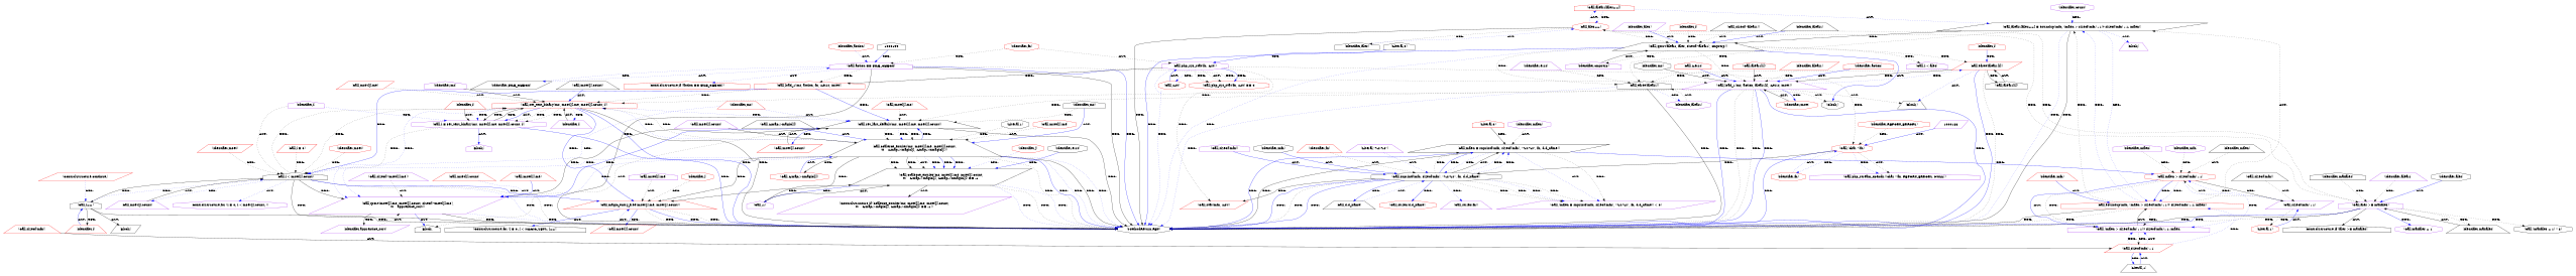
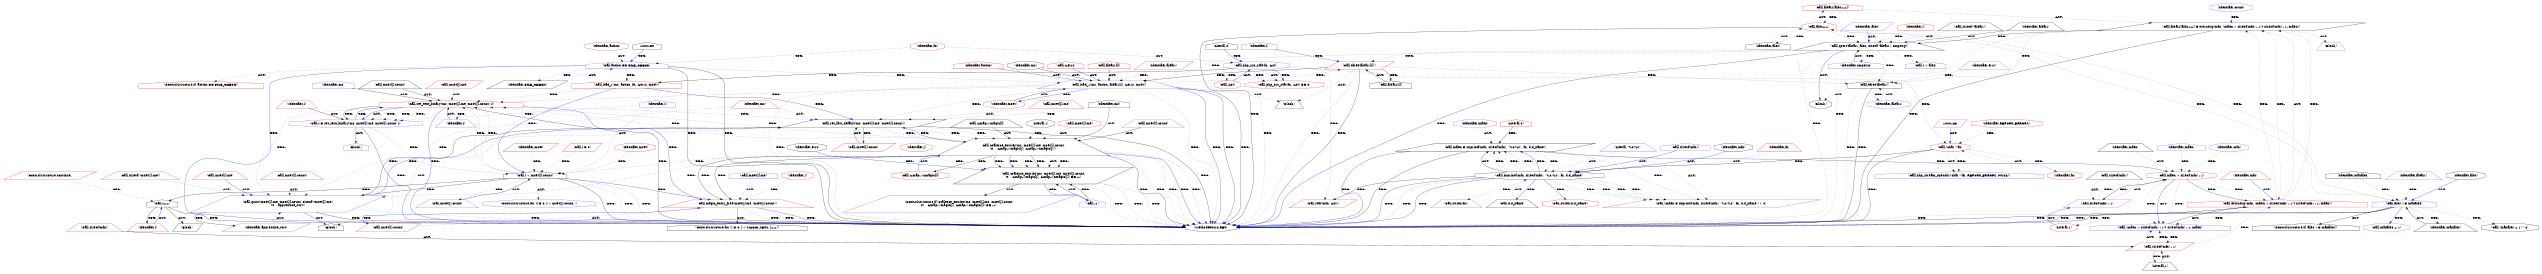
  digraph {
    node [color=red shape=house]
    edge [color=black style=dotted]
    n1 [label="(Call,efree(filearr[i]))" shape=parallelogram]
    n2 [color=purple label="(Call,load_1(ms, action, filearr[i], &errs, mset))" shape=trapezium]
    n3 [color=black label="(Call,efree(filearr))"]
    n4 [color=black label="(MethodReturn,RET)" shape=octagon]
    n5 [color=black label="(Call,filearr[i])"]
    n6 [color=black label="(Block,)" shape=trapezium]
    n7 [label="(Call,set_text_binary(ms, mset[j].me, mset[j].count, i))"]
-   n8 [color=black label="(Call,set_last_default(ms, mset[j].me, mset[j].count))" shape=trapezium]
+   n8 [color=black label="(Call,set_last_default(ms, mset[j].me, mset[j].count))" shape=parallelogram]
    n9 [label="(Identifier,mset)" shape=octagon]
    n10 [color=black label="(Block,)" shape=octagon]
    n11 [color=purple label="(Identifier,filearr)" shape=octagon]
    n12 [color=purple label="(Call,qsort(mset[j].me, mset[j].count, sizeof(*mset[j].me),\n\t\t    apprentice_sort))" shape=parallelogram]
    n13 [label="(Call,magic_entry_free(mset[j].me, mset[j].count))" shape=trapezium]
    n14 [color=purple label="(Call,i = set_text_binary(ms, mset[j].me, mset[j].count, i))" shape=octagon]
    n15 [color=purple label="(Identifier,i)" shape=trapezium]
    n16 [color=black label="(Block,)"]
    n17 [color=black label="(Call,coalesce_entries(ms, mset[j].me, mset[j].count,\n\t\t    &map->magic[j], &map->nmagic[j]))" shape=trapezium]
    n18 [label="(Call,mset[j].count)" shape=parallelogram]
    n19 [color=purple label="(Call,action == FILE_CHECK)"]
    n20 [label="(Call,load_1(ms, action, fn, &errs, mset))"]
    n21 [label="(ControlStructure,if (action == FILE_CHECK))"]
    n22 [color=black label="(Identifier,FILE_CHECK)" shape=parallelogram]
    n23 [color=black label="(Call,i < mset[j].count)"]
    n24 [color=black label="(Call,qsort(filearr, files, sizeof(*filearr), cmpstrp))" shape=trapezium]
    n25 [color=purple label="(Call,i < files)"]
    n26 [color=purple label="(Identifier,cmpstrp)"]
    n27 [color=black label="(Call,filearr[files++] = estrndup(mfn, (mflen > sizeof(mfn) - 1)? sizeof(mfn) - 1: mflen))" shape=parallelogram]
    n28 [label="(Call,estrndup(mfn, (mflen > sizeof(mfn) - 1)? sizeof(mfn) - 1: mflen))"]
    n29 [color=purple label="(Block,)" shape=trapezium]
    n30 [color=purple label="(Call,(mflen > sizeof(mfn) - 1)? sizeof(mfn) - 1: mflen)"]
    n31 [label="(Call,sizeof(mfn) - 1)" shape=parallelogram]
    n32 [label="(Call,mflen > sizeof(mfn) - 1)" shape=octagon]
    n33 [color=purple label="(Call,sizeof(mfn) - 1)" shape=parallelogram]
    n34 [label="(Literal,1)" shape=octagon]
    n35 [color=black label="(Call,mflen = snprintf(mfn, sizeof(mfn), \"%s/%s\", fn, d.d_name))" shape=parallelogram]
    n36 [color=black label="(Call,snprintf(mfn, sizeof(mfn), \"%s/%s\", fn, d.d_name))" shape=octagon]
    n37 [color=purple label="(Call,(mflen = snprintf(mfn, sizeof(mfn), \"%s/%s\", fn, d.d_name)) < 0)" shape=parallelogram]
    n38 [color=black label="(Call,d.d_name)" shape=trapezium]
    n39 [label="(Call,stat(mfn, &st))" shape=parallelogram]
    n40 [label="(Call,strlen(d.d_name))" shape=octagon]
    n41 [color=purple label="(Call,strlen(fn))" shape=trapezium]
    n42 [label="(Call,(char *)fn)" shape=octagon]
    n43 [color=purple label="(Call,php_stream_opendir((char *)fn, REPORT_ERRORS, NULL))"]
    n44 [label="(Identifier,fn)" shape=octagon]
    n45 [color=purple label="(Call,php_sys_stat(fn, &st))" shape=octagon]
    n46 [label="(Call,&st)" shape=octagon]
    n47 [label="(Call,php_sys_stat(fn, &st) == 0)" shape=octagon]
    n48 [color=black label="(Literal,1)" shape=trapezium]
    n49 [label="(Call,files++)" shape=octagon]
    n50 [color=purple label="(Call,files >= maxfiles)"]
    n51 [color=black label="(Identifier,files)"]
    n52 [label="(Call,filearr[files++])"]
    n53 [color=black label="(ControlStructure,if (files >= maxfiles))"]
    n54 [color=purple label="(Call,maxfiles + 1)" shape=octagon]
    n55 [color=black label="(Identifier,maxfiles)" shape=trapezium]
    n56 [color=black label="(Call,(maxfiles + 1) * 2)" shape=octagon]
    n57 [color=black label="(Call,i++)"]
    n58 [color=purple label="(Call,mset[j].count)" shape=trapezium]
    n59 [color=purple label="(ControlStructure,for (i = 0; i < mset[j].count; ))" shape=octagon]
    n60 [color=purple label="(Identifier,apprentice_sort)" shape=parallelogram]
    n61 [color=black label="(ControlStructure,for (j = 0; j < MAGIC_SETS; j++))"]
    n62 [label="(Call,mset[j].count)" shape=parallelogram]
    n63 [color=purple label="(Block,)"]
    n64 [label="(Identifier,i)" shape=trapezium]
    n65 [color=black label="(Block,)" shape=parallelogram]
    n66 [color=black label="(Call,coalesce_entries(ms, mset[j].me, mset[j].count,\n\t\t    &map->magic[j], &map->nmagic[j]) == -1)" shape=parallelogram]
    n67 [label="(Call,&map->nmagic[j])" shape=octagon]
    n68 [color=purple label="(ControlStructure,if (coalesce_entries(ms, mset[j].me, mset[j].count,\n\t\t    &map->magic[j], &map->nmagic[j]) == -1))" shape=parallelogram]
    n69 [color=purple label="(Call,-1)"]
    n70 [label="(Identifier,ms)" shape=trapezium]
    n71 [color=purple label="(Identifier,mflen)"]
    n72 [color=black label="(Call,&map->magic[j])" shape=trapezium]
    n73 [color=black label="(Literal,1)" shape=octagon]
    n74 [color=purple label="(Call,sizeof(*mset[j].me))" shape=trapezium]
    n75 [color=black label="(Identifier,maxfiles)"]
    n76 [label="(Literal,0)"]
    n77 [label="(Call,mset[j].me)" shape=octagon]
    n78 [color=purple label="(Identifier,mflen)" shape=octagon]
    n79 [label="(Identifier,i)" shape=trapezium]
    n80 [label="(Identifier,mset)" shape=parallelogram]
    n81 [label="(Identifier,fn)" shape=trapezium]
    n82 [color=purple label="(Identifier,filearr)" shape=trapezium]
    n83 [color=purple label="(Identifier,count)" shape=octagon]
    n84 [color=black label="(Call,sizeof(mfn))" shape=trapezium]
    n85 [label="(Call,mset[j].count)" shape=trapezium]
    n86 [label="(Identifier,filearr)" shape=parallelogram]
    n87 [color=purple label="(Literal,\"%s/%s\")" shape=trapezium]
    n88 [color=purple label="(Call,sizeof(mfn))"]
    n89 [color=purple label="(Identifier,files)" shape=parallelogram]
    n90 [color=black label="(Identifier,ms)"]
    n91 [label="(Call,i = 0)" shape=parallelogram]
    n92 [color=black label="(Call,mset[j].count)" shape=trapezium]
    n93 [label="(Identifier,action)"]
    n94 [label="(Call,mset[j].me)" shape=parallelogram]
    n95 [label="(Identifier,action)" shape=octagon]
    n96 [label="(Identifier,mset)" shape=octagon]
    n97 [label="(Identifier,mfn)" shape=trapezium]
    n98 [label="(Identifier,fn)" shape=octagon]
    n99 [color=black label="(Identifier,ms)" shape=octagon]
    n100 [label="(Identifier,i)"]
    n101 [color=purple label="(Identifier,ms)"]
    n102 [label="(ControlStructure,continue;)" shape=parallelogram]
    n103 [label="(Identifier,j)" shape=octagon]
    n104 [label="(Identifier,i)"]
    n105 [label="(Call,sizeof(mfn))" shape=trapezium]
    n106 [label="(Identifier,REPORT_ERRORS)" shape=octagon]
    n107 [color=purple label="(Call,mset[j].count)" shape=trapezium]
    n108 [label="(Identifier,j)" shape=octagon]
    n109 [color=black label="(Call,sizeof(*filearr))" shape=trapezium]
    n110 [color=purple label="(Identifier,errs)" shape=trapezium]
    n111 [color=purple label="(Identifier,mfn)" shape=octagon]
    n112 [color=black label="(Identifier,errs)" shape=octagon]
    n113 [color=purple label="(Identifier,i)"]
    n114 [label="(Call,&errs)"]
    n115 [color=black label="(Identifier,files)" shape=octagon]
    n116 [color=black label="(Identifier,mfn)" shape=octagon]
    n117 [label="(Call,filearr[i])"]
    n118 [label="(Call,mset[j].me)" shape=trapezium]
    n119 [color=black label="(Literal,0)"]
    n120 [label="(Call,mset[j].me)" shape=trapezium]
    n121 [color=black label="(Identifier,filearr)" shape=trapezium]
    n122 [color=purple label="(Call,mset[j].me)"]
    n123 [color=black label="(Identifier,mflen)" shape=trapezium]
    1000159 [color=black]
    1000183 [color=purple shape=parallelogram]
    n1 -> n2 [label="DDG: " style=solid]
    n1 -> n3 [label="DDG: "]
    n1 -> n4 [color=blue label="DDG: " style=solid]
    n1 -> n4 [label="DDG: "]
    n1 -> n5 [label="CFG: " style=solid]
    n1 -> n6 [color=blue label="AST: "]
    n2 -> n1 [color=blue label="DDG: "]
    n2 -> n4 [color=blue label="DDG: " style=solid]
    n2 -> n4 [color=blue label="DDG: " style=solid]
    n2 -> n4 [label="DDG: "]
    n2 -> n4 [label="DDG: "]
    n2 -> n4 [color=blue label="DDG: " style=solid]
    n2 -> n6 [label="AST: "]
    n2 -> n7 [label="DDG: "]
    n2 -> n8 [label="DDG: "]
    n2 -> n9 [color=blue label="CFG: " style=solid]
    n3 -> n4 [color=blue label="DDG: "]
    n3 -> n4 [label="DDG: " style=solid]
    n3 -> n10 [label="AST: "]
    n3 -> n11 [color=blue label="CFG: "]
    n5 -> n1 [label="AST: " style=solid]
    n7 -> n4 [color=blue label="DDG: " style=solid]
    n7 -> n4 [label="DDG: " style=solid]
    n7 -> n8 [color=blue label="DDG: "]
    n7 -> n12 [color=blue label="DDG: "]
    n7 -> n13 [color=blue label="DDG: " style=solid]
    n7 -> n14 [color=blue label="AST: " style=solid]
    n7 -> n14 [label="DDG: "]
    n7 -> n14 [label="DDG: "]
    n7 -> n14 [color=blue label="DDG: "]
    n7 -> n14 [label="DDG: " style=solid]
    n7 -> n15 [color=blue label="CFG: "]
    n8 -> n4 [label="DDG: " style=solid]
    n8 -> n16 [label="AST: "]
    n8 -> n17 [label="DDG: "]
    n8 -> n17 [color=blue label="DDG: "]
    n8 -> n17 [label="DDG: "]
    n8 -> n18 [color=blue label="CFG: " style=solid]
    n9 -> n2 [label="AST: " style=solid]
    n11 -> n3 [label="AST: "]
    n12 -> n4 [label="DDG: " style=solid]
    n12 -> n4 [color=blue label="DDG: "]
    n12 -> n8 [color=blue label="DDG: " style=solid]
    n12 -> n8 [label="DDG: " style=solid]
    n12 -> n16 [color=blue label="AST: " style=solid]
    n12 -> n60 [label="CFG: " style=solid]
    n13 -> n4 [color=blue label="DDG: " style=solid]
    n13 -> n4 [label="DDG: "]
    n13 -> n4 [label="DDG: "]
    n13 -> n61 [color=blue label="AST: " style=solid]
    n13 -> n62 [color=blue label="CFG: " style=solid]
    n14 -> n4 [color=blue label="DDG: " style=solid]
    n14 -> n7 [label="CFG: " style=solid]
    n14 -> n23 [label="DDG: "]
    n14 -> n63 [color=blue label="AST: " style=solid]
    n15 -> n7 [label="AST: " style=solid]
    n17 -> n4 [label="DDG: "]
    n17 -> n4 [color=blue label="DDG: " style=solid]
    n17 -> n4 [color=blue label="DDG: "]
    n17 -> n4 [label="DDG: " style=solid]
    n17 -> n4 [color=blue label="DDG: "]
    n17 -> n7 [color=blue label="DDG: "]
    n17 -> n7 [label="DDG: "]
    n17 -> n8 [color=blue label="DDG: " style=solid]
    n17 -> n12 [color=blue label="DDG: "]
    n17 -> n13 [label="DDG: " style=solid]
    n17 -> n13 [label="DDG: " style=solid]
    n17 -> n23 [color=blue label="DDG: "]
    n17 -> n66 [label="AST: "]
    n17 -> n66 [color=blue label="DDG: "]
    n17 -> n66 [color=blue label="DDG: " style=solid]
    n17 -> n66 [color=blue label="DDG: " style=solid]
    n17 -> n66 [label="DDG: "]
    n17 -> n66 [label="DDG: " style=solid]
    n17 -> n67 [label="CFG: " style=solid]
    n18 -> n8 [label="AST: " style=solid]
    n19 -> n2 [label="DDG: "]
    n19 -> n4 [label="DDG: " style=solid]
    n19 -> n4 [color=blue label="DDG: " style=solid]
    n19 -> n4 [label="DDG: " style=solid]
    n19 -> n20 [label="DDG: "]
    n19 -> n21 [color=blue label="AST: "]
    n19 -> n22 [color=blue label="CFG: "]
    n20 -> n7 [label="DDG: "]
    n20 -> n8 [color=blue label="DDG: " style=solid]
    n20 -> n23 [color=blue label="DDG: " style=solid]
    n22 -> n19 [color=blue label="AST: "]
    n23 -> n4 [label="DDG: " style=solid]
    n23 -> n4 [color=blue label="DDG: "]
    n23 -> n4 [label="DDG: "]
    n23 -> n7 [label="DDG: "]
    n23 -> n7 [label="DDG: "]
    n23 -> n12 [label="DDG: " style=solid]
    n23 -> n13 [color=blue label="DDG: " style=solid]
    n23 -> n57 [label="DDG: " style=solid]
    n23 -> n58 [color=blue label="CFG: "]
    n23 -> n59 [color=blue label="AST: "]
    n24 -> n1 [label="DDG: "]
    n24 -> n2 [label="DDG: "]
    n24 -> n3 [label="DDG: "]
    n24 -> n4 [color=blue label="DDG: " style=solid]
    n24 -> n4 [color=blue label="DDG: "]
    n24 -> n10 [color=blue label="AST: " style=solid]
    n24 -> n25 [label="DDG: "]
    n24 -> n26 [label="CFG: "]
    n26 -> n24 [label="AST: " style=solid]
    n27 -> n3 [label="DDG: "]
    n27 -> n4 [color=blue label="DDG: "]
    n27 -> n4 [label="DDG: " style=solid]
    n27 -> n24 [label="DDG: " style=solid]
    n27 -> n28 [color=blue label="CFG: "]
    n27 -> n29 [color=blue label="AST: "]
    n28 -> n4 [label="DDG: " style=solid]
    n28 -> n4 [label="DDG: "]
    n28 -> n27 [label="AST: "]
    n28 -> n27 [label="DDG: "]
    n28 -> n27 [color=blue label="DDG: "]
    n28 -> n30 [label="CFG: "]
    n30 -> n28 [label="AST: " style=solid]
    n30 -> n31 [label="CFG: "]
    n31 -> n28 [color=blue label="DDG: "]
    n31 -> n30 [color=blue label="AST: "]
    n31 -> n30 [color=blue label="DDG: "]
    n31 -> n48 [color=blue label="CFG: " style=solid]
    n32 -> n28 [color=blue label="DDG: " style=solid]
    n32 -> n28 [color=blue label="DDG: "]
    n32 -> n30 [color=blue label="AST: " style=solid]
    n32 -> n30 [label="DDG: "]
    n32 -> n30 [color=blue label="DDG: "]
    n32 -> n33 [label="CFG: " style=solid]
    n33 -> n32 [label="AST: "]
    n33 -> n32 [color=blue label="DDG: "]
    n33 -> n34 [label="CFG: "]
    n34 -> n33 [color=blue label="AST: " style=solid]
    n35 -> n4 [color=blue label="DDG: " style=solid]
    n35 -> n4 [label="DDG: " style=solid]
    n35 -> n32 [color=blue label="DDG: " style=solid]
    n35 -> n36 [color=blue label="CFG: "]
    n35 -> n37 [color=blue label="AST: "]
    n35 -> n37 [label="DDG: "]
    n36 -> n4 [color=blue label="DDG: " style=solid]
    n36 -> n4 [label="DDG: "]
    n36 -> n4 [color=blue label="DDG: " style=solid]
    n36 -> n35 [label="AST: " style=solid]
    n36 -> n35 [color=blue label="DDG: "]
    n36 -> n35 [color=blue label="DDG: "]
    n36 -> n35 [label="DDG: "]
    n36 -> n35 [color=blue label="DDG: " style=solid]
    n36 -> n37 [label="DDG: "]
    n36 -> n37 [label="DDG: "]
    n36 -> n37 [label="DDG: "]
    n36 -> n37 [color=blue label="DDG: "]
    n36 -> n38 [color=blue label="CFG: " style=solid]
    n36 -> n39 [label="DDG: " style=solid]
    n36 -> n40 [color=blue label="DDG: " style=solid]
    n36 -> n41 [color=blue label="DDG: "]
    n38 -> n36 [color=blue label="AST: "]
    n42 -> n4 [color=blue label="DDG: " style=solid]
    n42 -> n36 [label="DDG: " style=solid]
    n42 -> n43 [label="AST: "]
    n42 -> n43 [color=blue label="DDG: "]
    n42 -> n44 [color=blue label="CFG: "]
    n44 -> n42 [color=blue label="AST: "]
    n45 -> n4 [color=blue label="DDG: "]
    n45 -> n20 [label="DDG: " style=solid]
    n45 -> n39 [label="DDG: "]
    n45 -> n42 [label="DDG: "]
    n45 -> n46 [color=blue label="CFG: "]
    n45 -> n47 [label="AST: "]
    n45 -> n47 [color=blue label="DDG: " style=solid]
    n45 -> n47 [label="DDG: "]
    n46 -> n45 [color=blue label="AST: " style=solid]
    n48 -> n31 [color=blue label="AST: " style=solid]
    n49 -> n4 [label="DDG: " style=solid]
    n49 -> n24 [label="DDG: "]
    n49 -> n50 [label="DDG: "]
    n49 -> n51 [label="CFG: "]
    n49 -> n52 [color=blue label="AST: "]
    n50 -> n4 [label="DDG: "]
    n50 -> n4 [label="DDG: " style=solid]
    n50 -> n4 [color=blue label="DDG: " style=solid]
    n50 -> n49 [label="DDG: "]
    n50 -> n53 [label="AST: " style=solid]
    n50 -> n54 [color=blue label="DDG: " style=solid]
    n50 -> n55 [label="CFG: "]
    n50 -> n56 [label="DDG: "]
    n51 -> n49 [color=blue label="AST: "]
    n52 -> n27 [color=blue label="AST: "]
    n52 -> n49 [color=blue label="CFG: "]
    n55 -> n50 [label="AST: " style=solid]
    n57 -> n4 [label="DDG: " style=solid]
-   n57 -> n23 [color=blue label="DDG: "]
    n57 -> n64 [label="CFG: " style=solid]
    n57 -> n65 [label="AST: " style=solid]
    n58 -> n23 [label="AST: " style=solid]
    n60 -> n12 [label="AST: "]
    n62 -> n13 [color=blue label="AST: "]
    n64 -> n57 [color=blue label="AST: " style=solid]
    n66 -> n4 [color=blue label="DDG: "]
    n66 -> n4 [label="DDG: "]
    n66 -> n4 [color=blue label="DDG: "]
    n66 -> n68 [label="AST: " style=solid]
    n66 -> n69 [color=blue label="CFG: " style=solid]
    n67 -> n17 [color=blue label="AST: " style=solid]
    n69 -> n66 [label="AST: " style=solid]
    n69 -> n66 [label="DDG: " style=solid]
    n70 -> n8 [color=blue label="AST: "]
    n70 -> n12 [color=blue label="CFG: "]
    n71 -> n32 [label="CFG: "]
    n72 -> n17 [color=blue label="AST: " style=solid]
    n73 -> n17 [label="CFG: "]
    n74 -> n12 [label="AST: "]
    n75 -> n50 [label="CFG: "]
    n76 -> n35 [label="CFG: " style=solid]
    n77 -> n17 [label="AST: "]
    n78 -> n35 [label="AST: "]
    n79 -> n14 [label="AST: " style=solid]
    n80 -> n23 [label="CFG: "]
    n81 -> n36 [label="AST: "]
    n82 -> n50 [label="CFG: "]
    n83 -> n27 [color=blue label="CFG: "]
    n84 -> n33 [label="AST: "]
    n85 -> n12 [color=blue label="AST: "]
    n86 -> n2 [label="CFG: "]
    n87 -> n36 [color=blue label="AST: "]
    n88 -> n36 [color=blue label="AST: " style=solid]
    n89 -> n24 [color=blue label="AST: " style=solid]
    n90 -> n8 [label="CFG: "]
    n90 -> n17 [color=blue label="AST: " style=solid]
    n91 -> n23 [label="DDG: "]
    n92 -> n7 [color=blue label="AST: " style=solid]
    n93 -> n2 [color=blue label="AST: " style=solid]
    n94 -> n7 [label="AST: "]
    n95 -> n19 [color=blue label="AST: "]
    n96 -> n23 [label="CFG: "]
    n97 -> n28 [color=blue label="AST: " style=solid]
    n98 -> n19 [label="CFG: "]
    n98 -> n45 [label="AST: "]
    n99 -> n2 [label="AST: " style=solid]
    n100 -> n24 [label="CFG: "]
    n101 -> n7 [label="AST: " style=solid]
    n102 -> n57 [color=blue label="CFG: "]
    n103 -> n13 [label="CFG: "]
    n104 -> n1 [color=blue label="CFG: " style=solid]
    n105 -> n31 [label="AST: " style=solid]
    n106 -> n42 [label="CFG: "]
    n107 -> n17 [label="AST: " style=solid]
    n108 -> n66 [color=blue label="CFG: "]
    n109 -> n24 [label="AST: "]
    n110 -> n3 [label="CFG: "]
    n111 -> n32 [label="CFG: "]
    n112 -> n66 [color=blue label="CFG: " style=solid]
    n113 -> n14 [color=blue label="CFG: "]
    n113 -> n23 [label="AST: "]
    n114 -> n2 [color=blue label="AST: " style=solid]
    n115 -> n50 [color=blue label="AST: " style=solid]
    n116 -> n36 [color=blue label="AST: " style=solid]
    n117 -> n2 [label="AST: " style=solid]
    n118 -> n8 [label="AST: "]
    n119 -> n45 [color=blue label="CFG: " style=solid]
    n120 -> n12 [color=blue label="AST: " style=solid]
    n121 -> n24 [color=blue label="AST: " style=solid]
    n122 -> n13 [label="AST: "]
    n123 -> n32 [label="AST: "]
    1000159 -> n19 [color=blue label="CFG: " style=solid]
    1000183 -> n42 [color=blue label="AST: " style=solid]
  }
